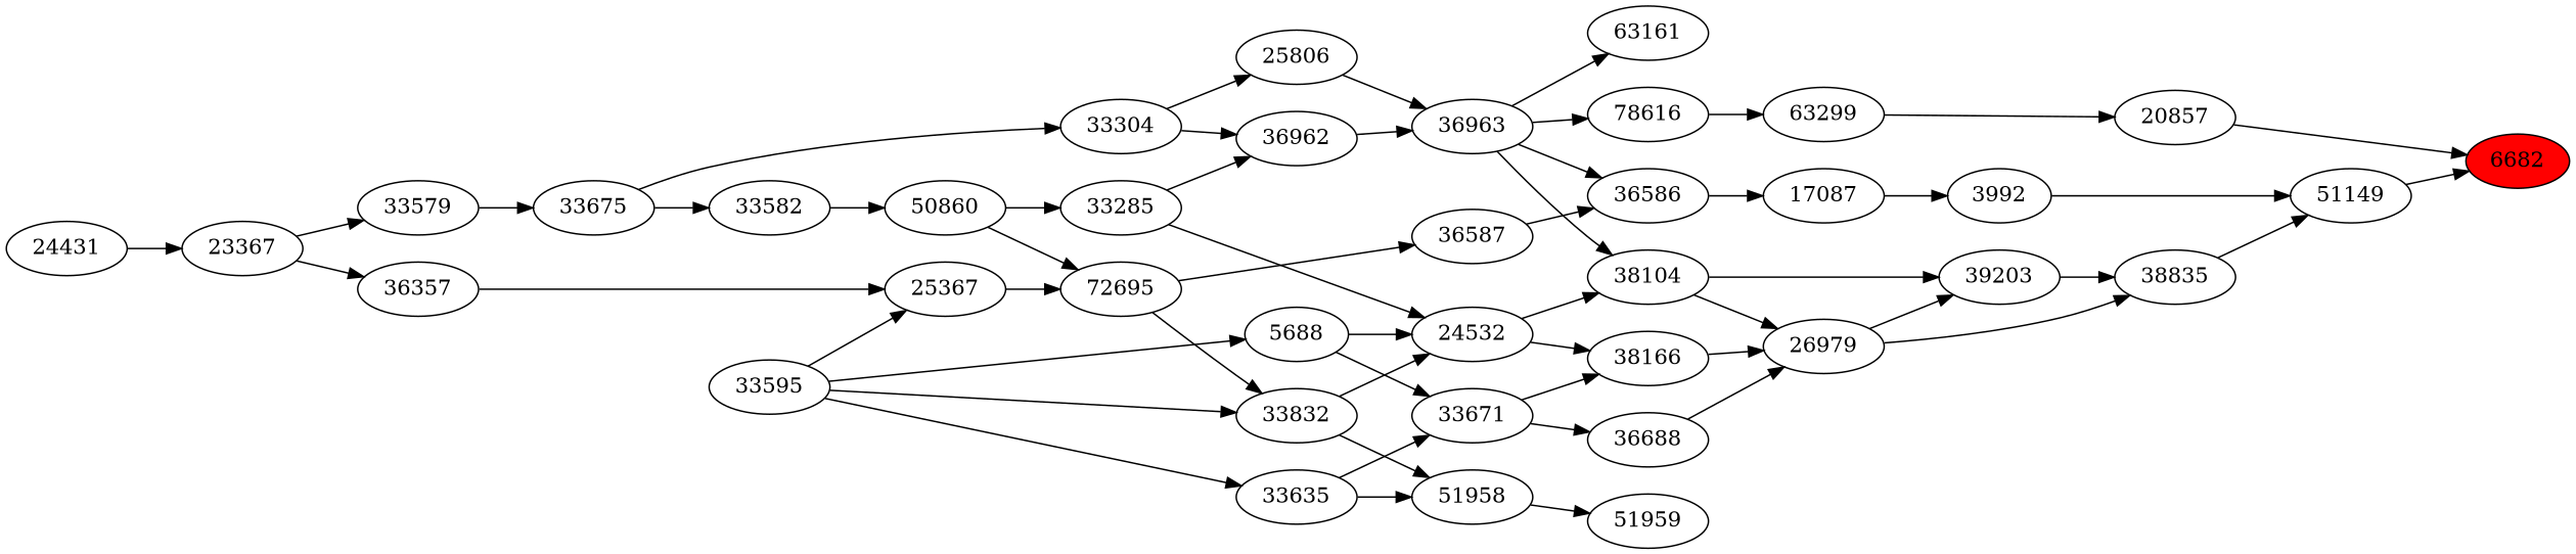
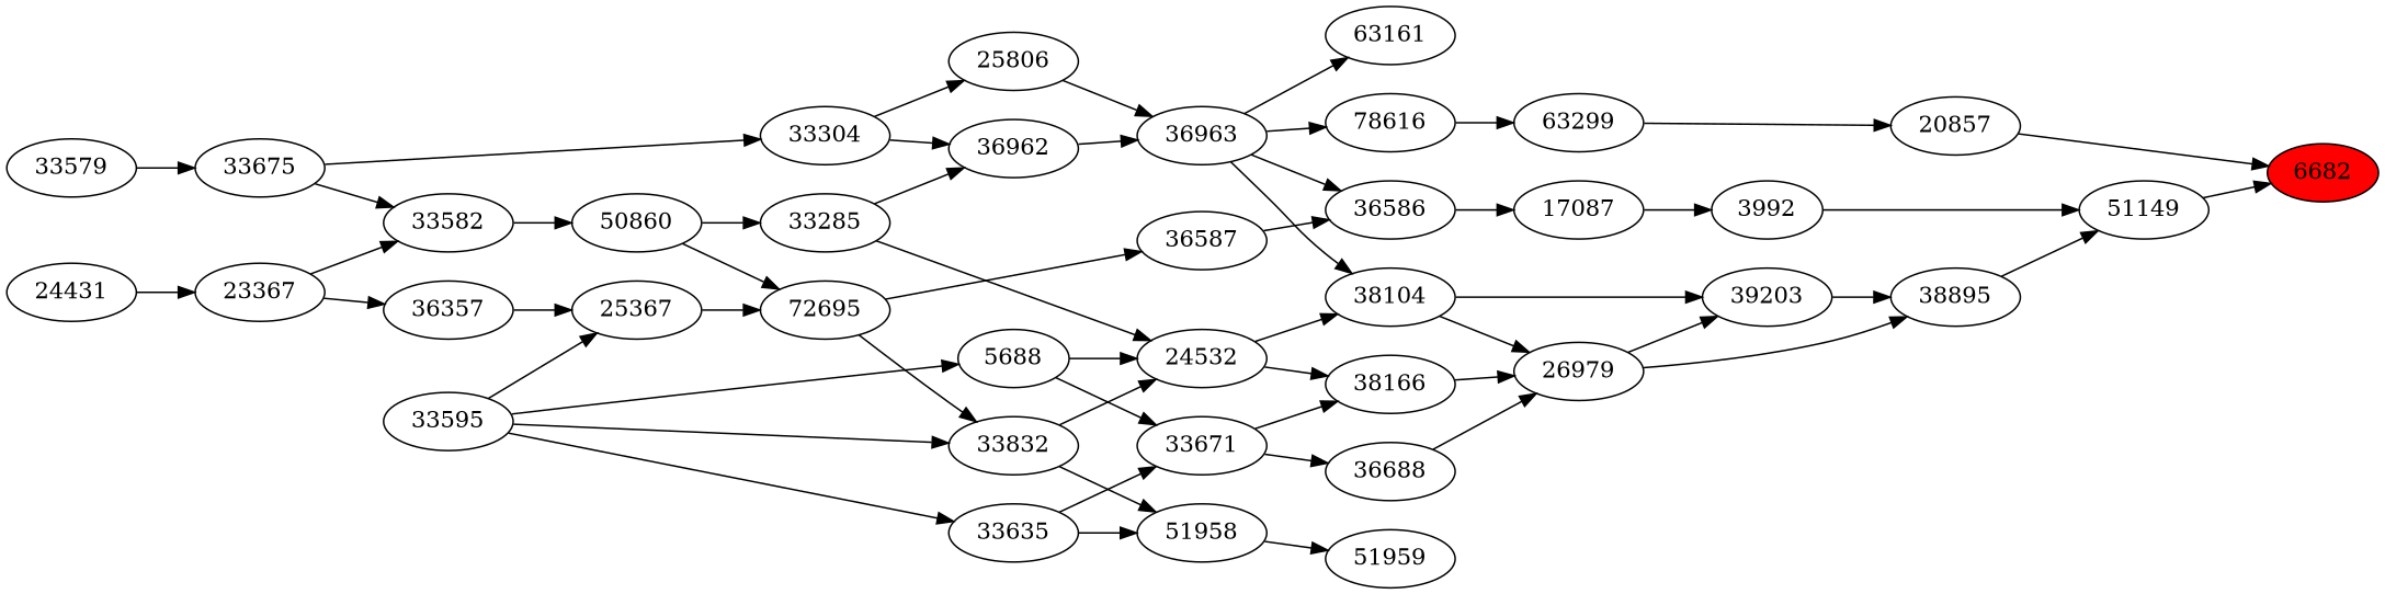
  strict digraph {
    rankdir=LR
    n1 [fillcolor=red label=6682 style=filled]
    n2 [label=20857]
    n3 [label=51149]
    n4 [label=63161]
    n5 [label=63299]
-   n6 [label=38835]
+   n6 [label=38895]
    n7 [label=3992]
    n8 [label=36963]
    n9 [label=78616]
    n10 [label=38104]
    n11 [label=36586]
    n12 [label=26979]
    n13 [label=39203]
    n14 [label=17087]
    n15 [label=36962]
    n16 [label=25806]
    n17 [label=36688]
    n18 [label=38166]
    n19 [label=51959]
    n20 [label=33285]
    n21 [label=24532]
    n22 [label=33304]
    n23 [label=33671]
    n24 [label=51958]
    n25 [label=36587]
    n26 [label=50860]
    n27 [label=72695]
    n28 [label=33832]
    n29 [label=33675]
    n30 [label=33582]
    n31 [label=5688]
    n32 [label=33635]
    n33 [label=33579]
    n34 [label=33595]
    n35 [label=25367]
    n36 [label=23367]
    n37 [label=36357]
    n38 [label=24431]
    n2 -> n1
    n3 -> n1
    n5 -> n2
    n6 -> n3
    n7 -> n3
    n8 -> n4
    n8 -> n9
    n8 -> n10
    n8 -> n11
    n9 -> n5
    n10 -> n12
    n10 -> n13
    n11 -> n14
    n12 -> n6
    n12 -> n13
    n13 -> n6
    n14 -> n7
    n15 -> n8
    n16 -> n8
    n17 -> n12
    n18 -> n12
    n20 -> n15
    n20 -> n21
    n21 -> n10
    n21 -> n18
    n22 -> n15
    n22 -> n16
    n23 -> n17
    n23 -> n18
    n24 -> n19
    n25 -> n11
    n26 -> n20
    n26 -> n27
    n27 -> n25
    n27 -> n28
    n28 -> n21
    n28 -> n24
    n29 -> n22
    n29 -> n30
    n30 -> n26
    n31 -> n21
    n31 -> n23
    n32 -> n23
    n32 -> n24
    n33 -> n29
    n34 -> n28
    n34 -> n31
    n34 -> n32
    n34 -> n35
    n35 -> n27
-   n36 -> n33
+   n36 -> n30
    n36 -> n37
    n37 -> n35
    n38 -> n36
  }
